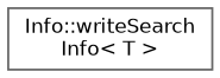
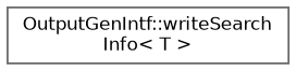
  digraph {
    rankdir=LR
-   n1 [color=grey40 fillcolor=white fontname=Helvetica fontsize=10 height=0.2 label="Info::writeSearch\lInfo\< T \>" shape=box style=filled width=0.4]
+   n1 [color=grey40 fillcolor=white fontname=Helvetica fontsize=10 height=0.2 label="OutputGenIntf::writeSearch\lInfo\< T \>" shape=box style=filled width=0.4]
  }
